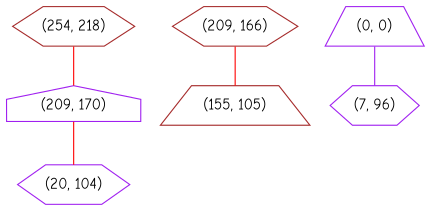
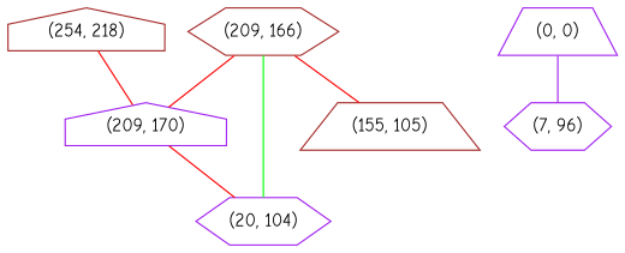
  graph {
    fontname="Comic Neue"
    node [color=purple fontname="Comic Neue" shape=hexagon]
    edge [color=red fontname="Comic Neue" weight=1]
-   "(254, 218)" [color=brown]
+   "(254, 218)" [color=brown shape=house]
    "(209, 170)" [shape=house]
    "(20, 104)"
    "(209, 166)" [color=brown]
    "(155, 105)" [color=brown shape=trapezium]
    "(0, 0)" [shape=trapezium]
    "(7, 96)"
    "(254, 218)" -- "(209, 170)"
    "(209, 170)" -- "(20, 104)"
+   "(209, 166)" -- "(209, 170)"
+   "(209, 166)" -- "(20, 104)" [color=green weight=2]
    "(209, 166)" -- "(155, 105)"
    "(0, 0)" -- "(7, 96)" [color=purple weight=4]
  }
